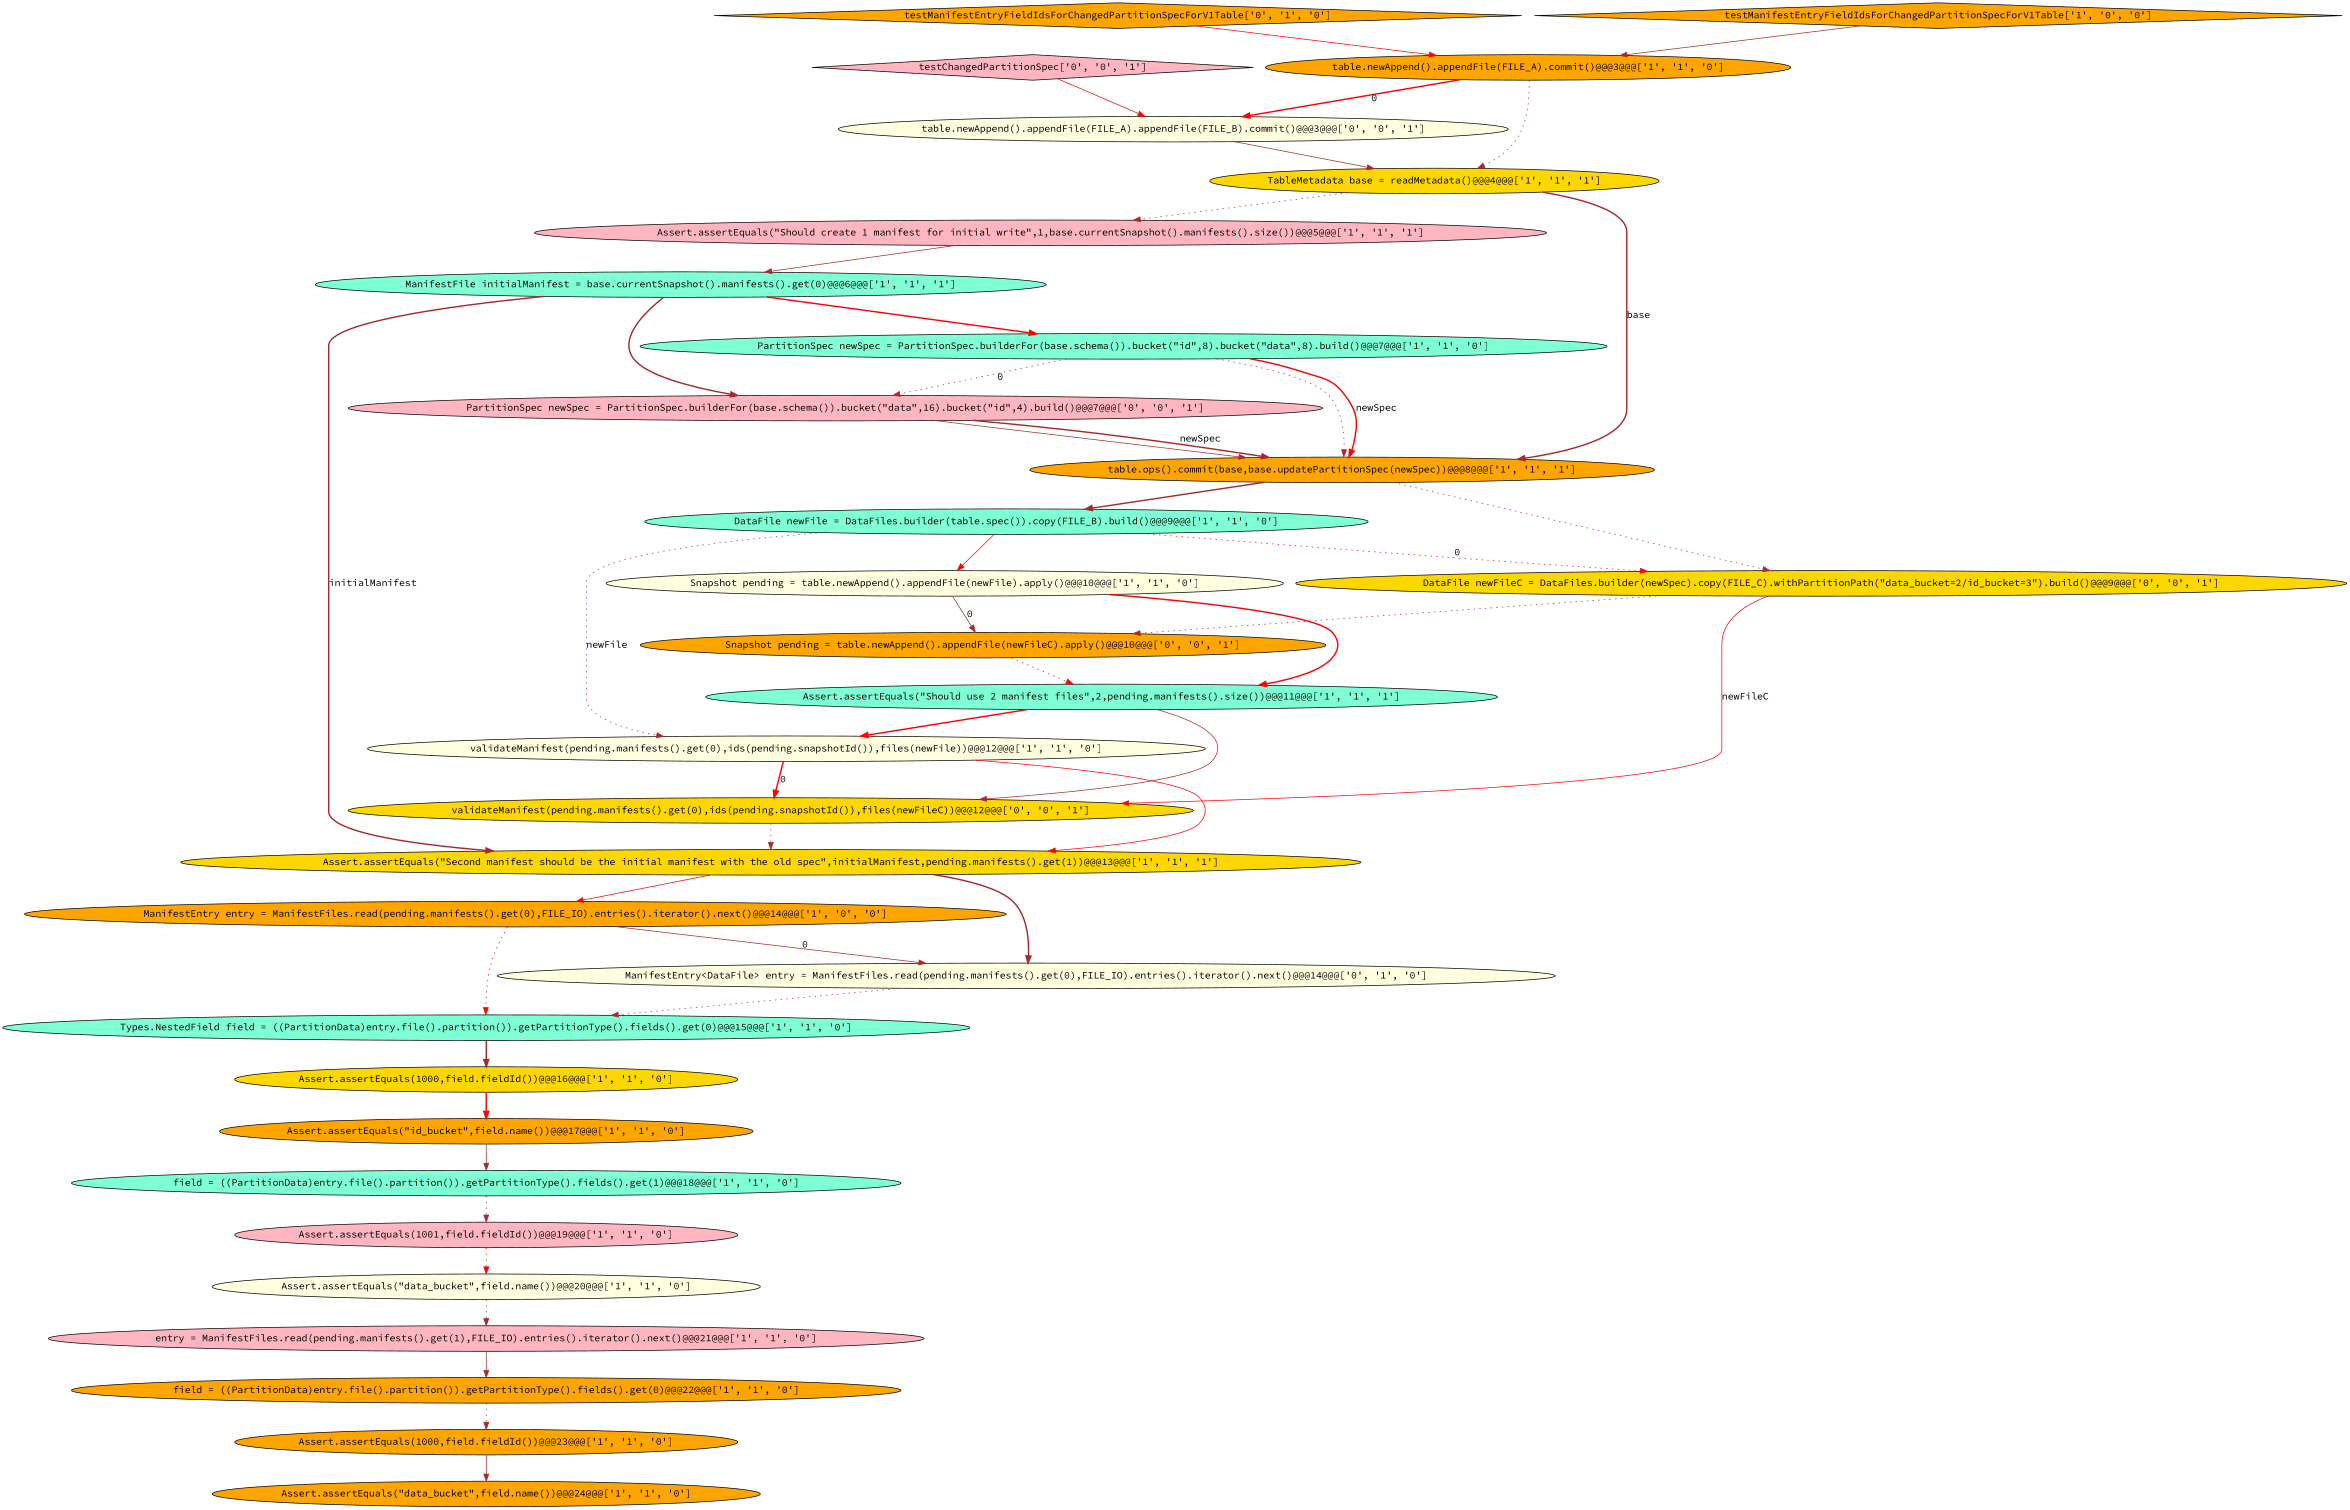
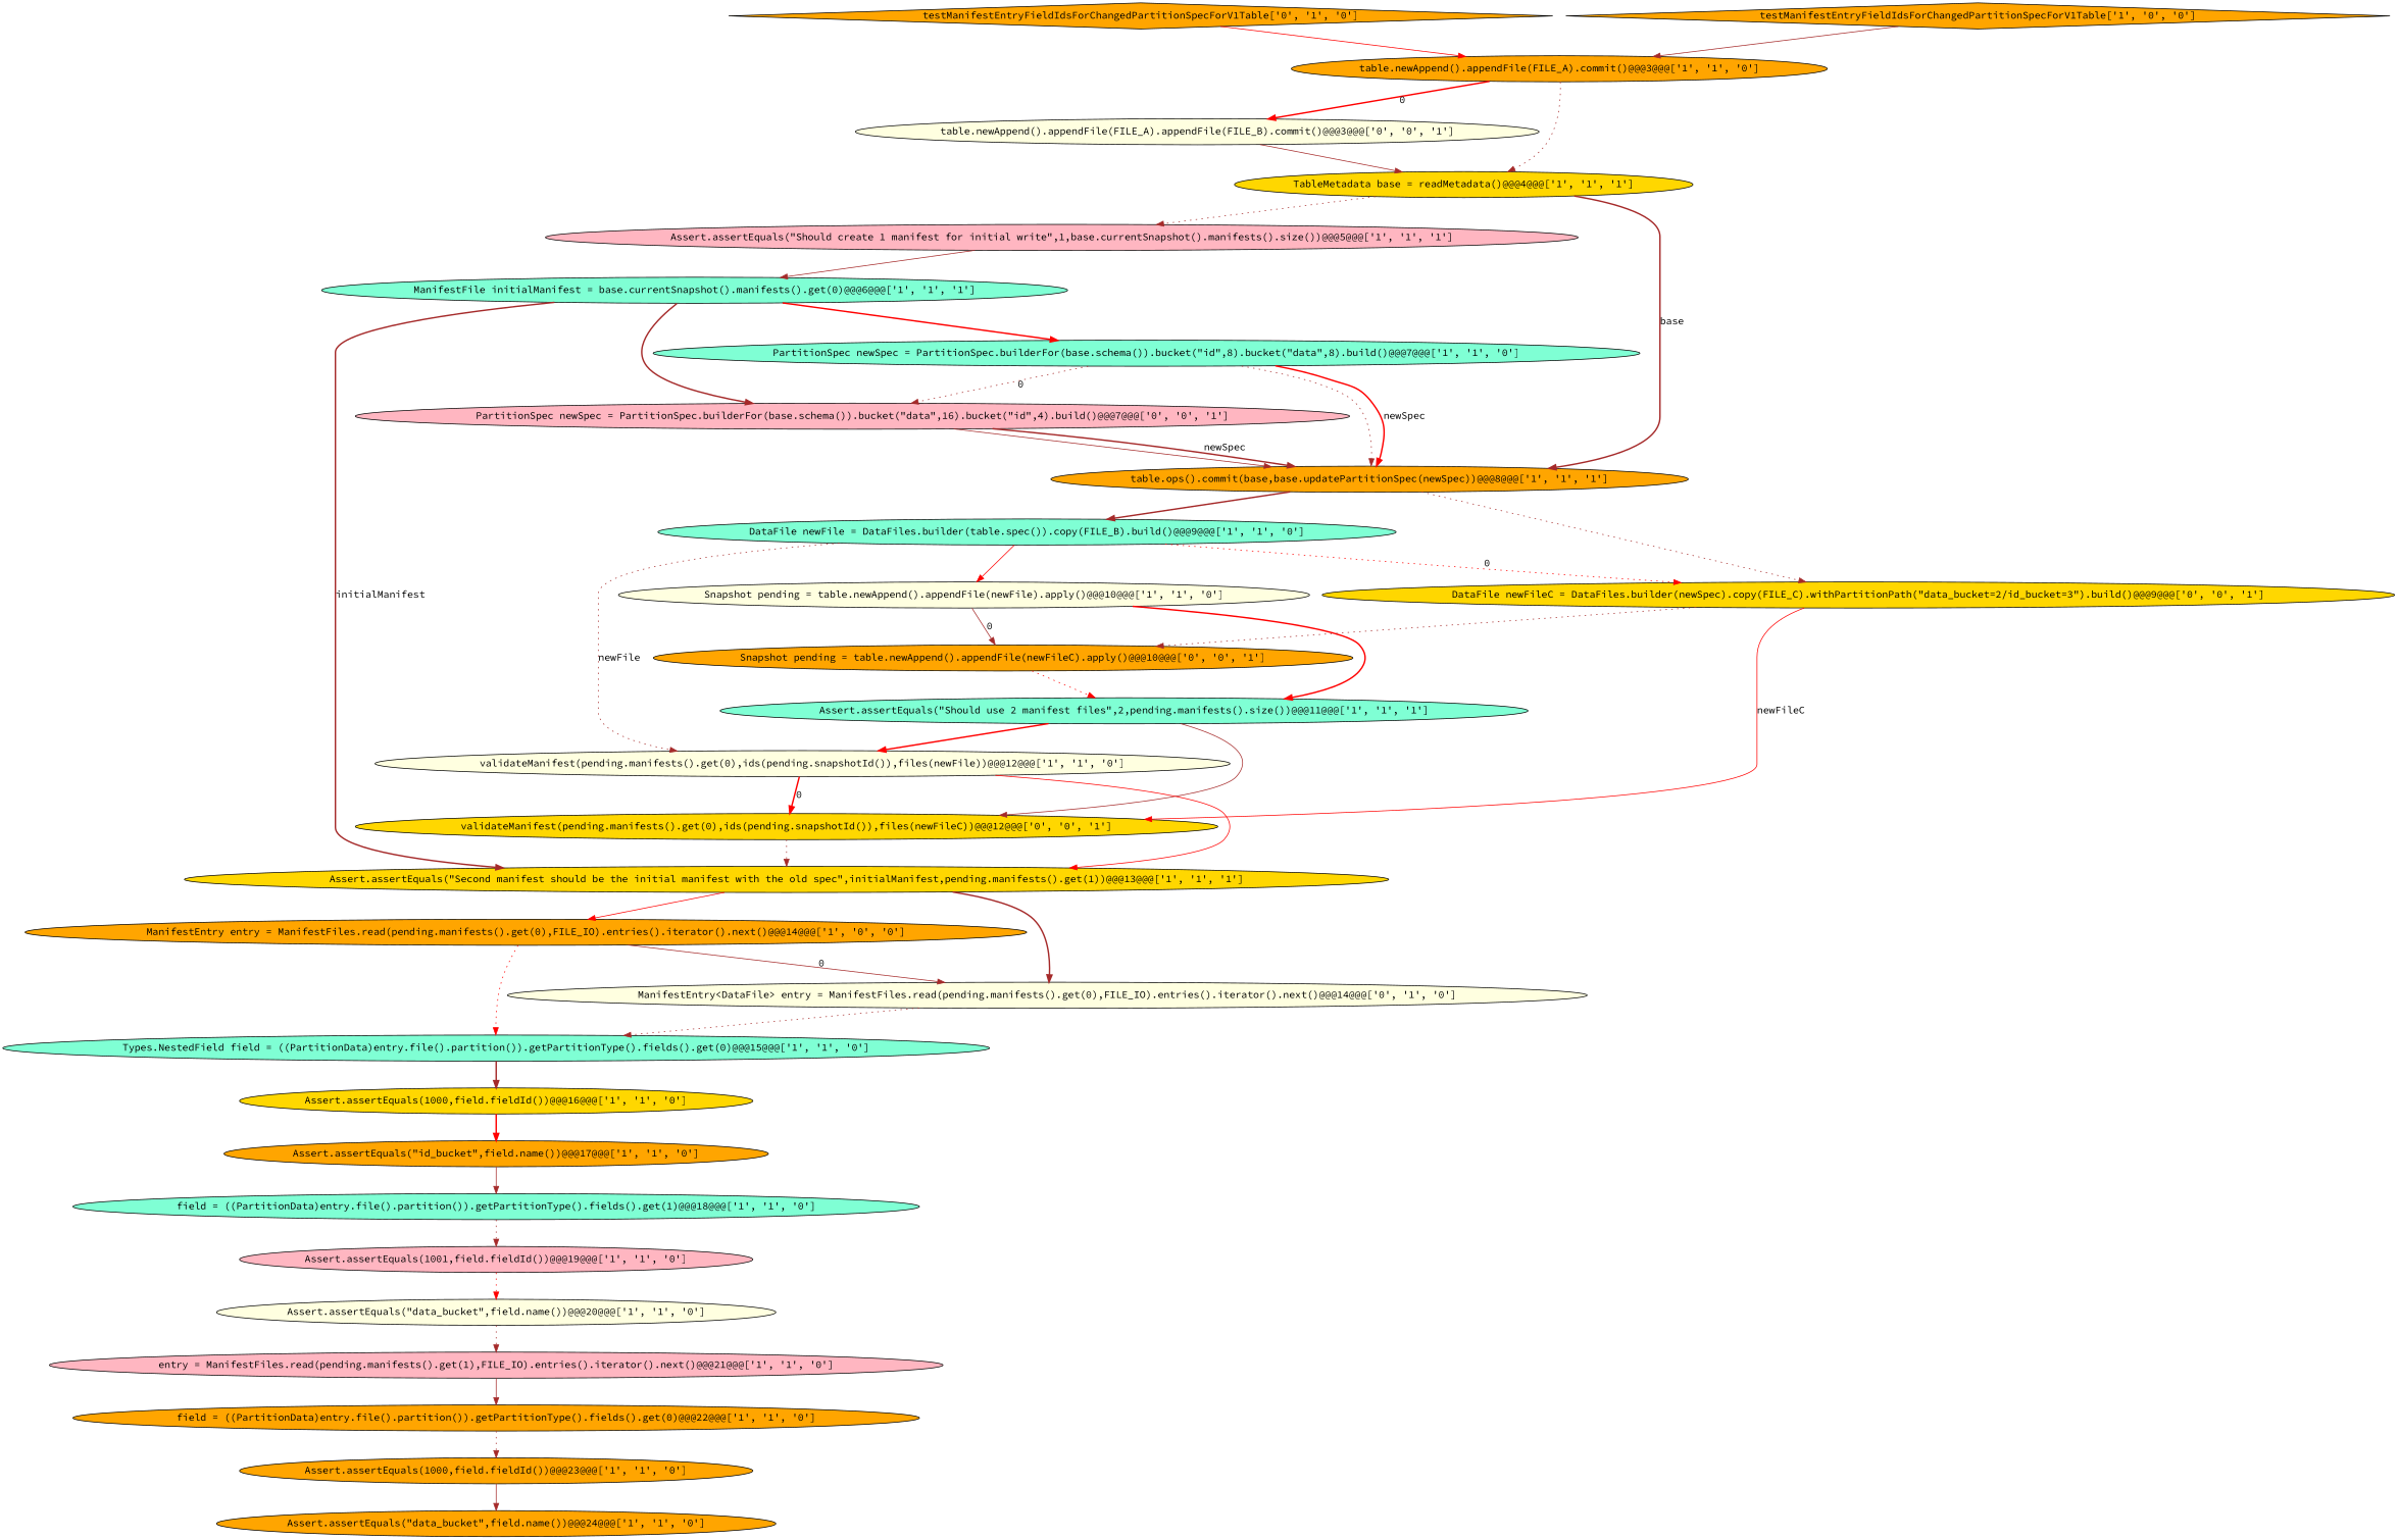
  digraph {
    fontname="Source Code Pro"
    node [fillcolor=orange shape=ellipse style=filled fontname="Source Code Pro"]
    edge [style=dotted color=brown fontname="Source Code Pro"]
    n1 [label="Assert.assertEquals(\"data_bucket\",field.name())@@@24@@@['1', '1', '0']"]
    n2 [label="Snapshot pending = table.newAppend().appendFile(newFileC).apply()@@@10@@@['0', '0', '1']"]
    n3 [fillcolor=aquamarine label="Assert.assertEquals(\"Should use 2 manifest files\",2,pending.manifests().size())@@@11@@@['1', '1', '1']"]
    n4 [label="Assert.assertEquals(1000,field.fieldId())@@@23@@@['1', '1', '0']"]
    n5 [fillcolor=gold label="validateManifest(pending.manifests().get(0),ids(pending.snapshotId()),files(newFileC))@@@12@@@['0', '0', '1']"]
    n6 [fillcolor=lightyellow label="validateManifest(pending.manifests().get(0),ids(pending.snapshotId()),files(newFile))@@@12@@@['1', '1', '0']"]
    n7 [fillcolor=lightpink label="Assert.assertEquals(\"Should create 1 manifest for initial write\",1,base.currentSnapshot().manifests().size())@@@5@@@['1', '1', '1']"]
    n8 [fillcolor=aquamarine label="ManifestFile initialManifest = base.currentSnapshot().manifests().get(0)@@@6@@@['1', '1', '1']"]
    n9 [label="testManifestEntryFieldIdsForChangedPartitionSpecForV1Table['0', '1', '0']" shape=diamond]
    n10 [label="table.newAppend().appendFile(FILE_A).commit()@@@3@@@['1', '1', '0']"]
    n11 [fillcolor=lightpink label="Assert.assertEquals(1001,field.fieldId())@@@19@@@['1', '1', '0']"]
    n12 [fillcolor=lightyellow label="Assert.assertEquals(\"data_bucket\",field.name())@@@20@@@['1', '1', '0']"]
    n13 [label="ManifestEntry entry = ManifestFiles.read(pending.manifests().get(0),FILE_IO).entries().iterator().next()@@@14@@@['1', '0', '0']"]
    n14 [fillcolor=aquamarine label="Types.NestedField field = ((PartitionData)entry.file().partition()).getPartitionType().fields().get(0)@@@15@@@['1', '1', '0']"]
    n15 [fillcolor=lightyellow label="ManifestEntry<DataFile> entry = ManifestFiles.read(pending.manifests().get(0),FILE_IO).entries().iterator().next()@@@14@@@['0', '1', '0']"]
    n16 [fillcolor=gold label="Assert.assertEquals(\"Second manifest should be the initial manifest with the old spec\",initialManifest,pending.manifests().get(1))@@@13@@@['1', '1', '1']"]
    n17 [fillcolor=gold label="TableMetadata base = readMetadata()@@@4@@@['1', '1', '1']"]
    n18 [label="table.ops().commit(base,base.updatePartitionSpec(newSpec))@@@8@@@['1', '1', '1']"]
    n19 [fillcolor=lightpink label="PartitionSpec newSpec = PartitionSpec.builderFor(base.schema()).bucket(\"data\",16).bucket(\"id\",4).build()@@@7@@@['0', '0', '1']"]
    n20 [fillcolor=lightpink label="entry = ManifestFiles.read(pending.manifests().get(1),FILE_IO).entries().iterator().next()@@@21@@@['1', '1', '0']"]
    n21 [fillcolor=lightyellow label="Snapshot pending = table.newAppend().appendFile(newFile).apply()@@@10@@@['1', '1', '0']"]
    n22 [label="Assert.assertEquals(\"id_bucket\",field.name())@@@17@@@['1', '1', '0']"]
    n23 [fillcolor=aquamarine label="field = ((PartitionData)entry.file().partition()).getPartitionType().fields().get(1)@@@18@@@['1', '1', '0']"]
    n24 [fillcolor=aquamarine label="DataFile newFile = DataFiles.builder(table.spec()).copy(FILE_B).build()@@@9@@@['1', '1', '0']"]
    n25 [fillcolor=gold label="DataFile newFileC = DataFiles.builder(newSpec).copy(FILE_C).withPartitionPath(\"data_bucket=2/id_bucket=3\").build()@@@9@@@['0', '0', '1']"]
    n26 [fillcolor=gold label="Assert.assertEquals(1000,field.fieldId())@@@16@@@['1', '1', '0']"]
    n27 [fillcolor=lightyellow label="table.newAppend().appendFile(FILE_A).appendFile(FILE_B).commit()@@@3@@@['0', '0', '1']"]
    n28 [label="testManifestEntryFieldIdsForChangedPartitionSpecForV1Table['1', '0', '0']" shape=diamond]
-   n29 [fillcolor=lightpink label="testChangedPartitionSpec['0', '0', '1']" shape=diamond]
    n30 [label="field = ((PartitionData)entry.file().partition()).getPartitionType().fields().get(0)@@@22@@@['1', '1', '0']"]
    n31 [fillcolor=aquamarine label="PartitionSpec newSpec = PartitionSpec.builderFor(base.schema()).bucket(\"id\",8).bucket(\"data\",8).build()@@@7@@@['1', '1', '0']"]
    n2 -> n3 [color=red]
    n3 -> n5 [style=solid]
    n3 -> n6 [style=bold color=red]
    n4 -> n1 [style=solid]
    n5 -> n16
    n6 -> n5 [label=0 style=bold color=red]
    n6 -> n16 [style=solid color=red]
    n7 -> n8 [style=solid]
    n8 -> n16 [label=initialManifest style=bold]
    n8 -> n19 [style=bold]
    n8 -> n31 [style=bold color=red]
    n9 -> n10 [style=solid color=red]
    n10 -> n17
    n10 -> n27 [label=0 style=bold color=red]
    n11 -> n12 [color=red]
    n12 -> n20
    n13 -> n14 [color=red]
    n13 -> n15 [label=0 style=solid]
    n14 -> n26 [style=bold]
    n15 -> n14
    n16 -> n13 [style=solid color=red]
    n16 -> n15 [style=bold]
    n17 -> n7
    n17 -> n18 [label=base style=bold]
    n18 -> n24 [style=bold]
    n18 -> n25
    n19 -> n18 [style=solid]
    n19 -> n18 [label=newSpec style=bold]
    n20 -> n30 [style=solid]
    n21 -> n2 [label=0 style=solid]
    n21 -> n3 [style=bold color=red]
    n22 -> n23 [style=solid]
    n23 -> n11
    n24 -> n6 [label=newFile]
    n24 -> n21 [style=solid color=red]
    n24 -> n25 [label=0 color=red]
    n25 -> n2
    n25 -> n5 [label=newFileC style=solid color=red]
    n26 -> n22 [style=bold color=red]
    n27 -> n17 [style=solid]
    n28 -> n10 [style=solid]
-   n29 -> n27 [style=solid color=red]
    n30 -> n4
    n31 -> n18
    n31 -> n18 [label=newSpec style=bold color=red]
    n31 -> n19 [label=0]
  }
